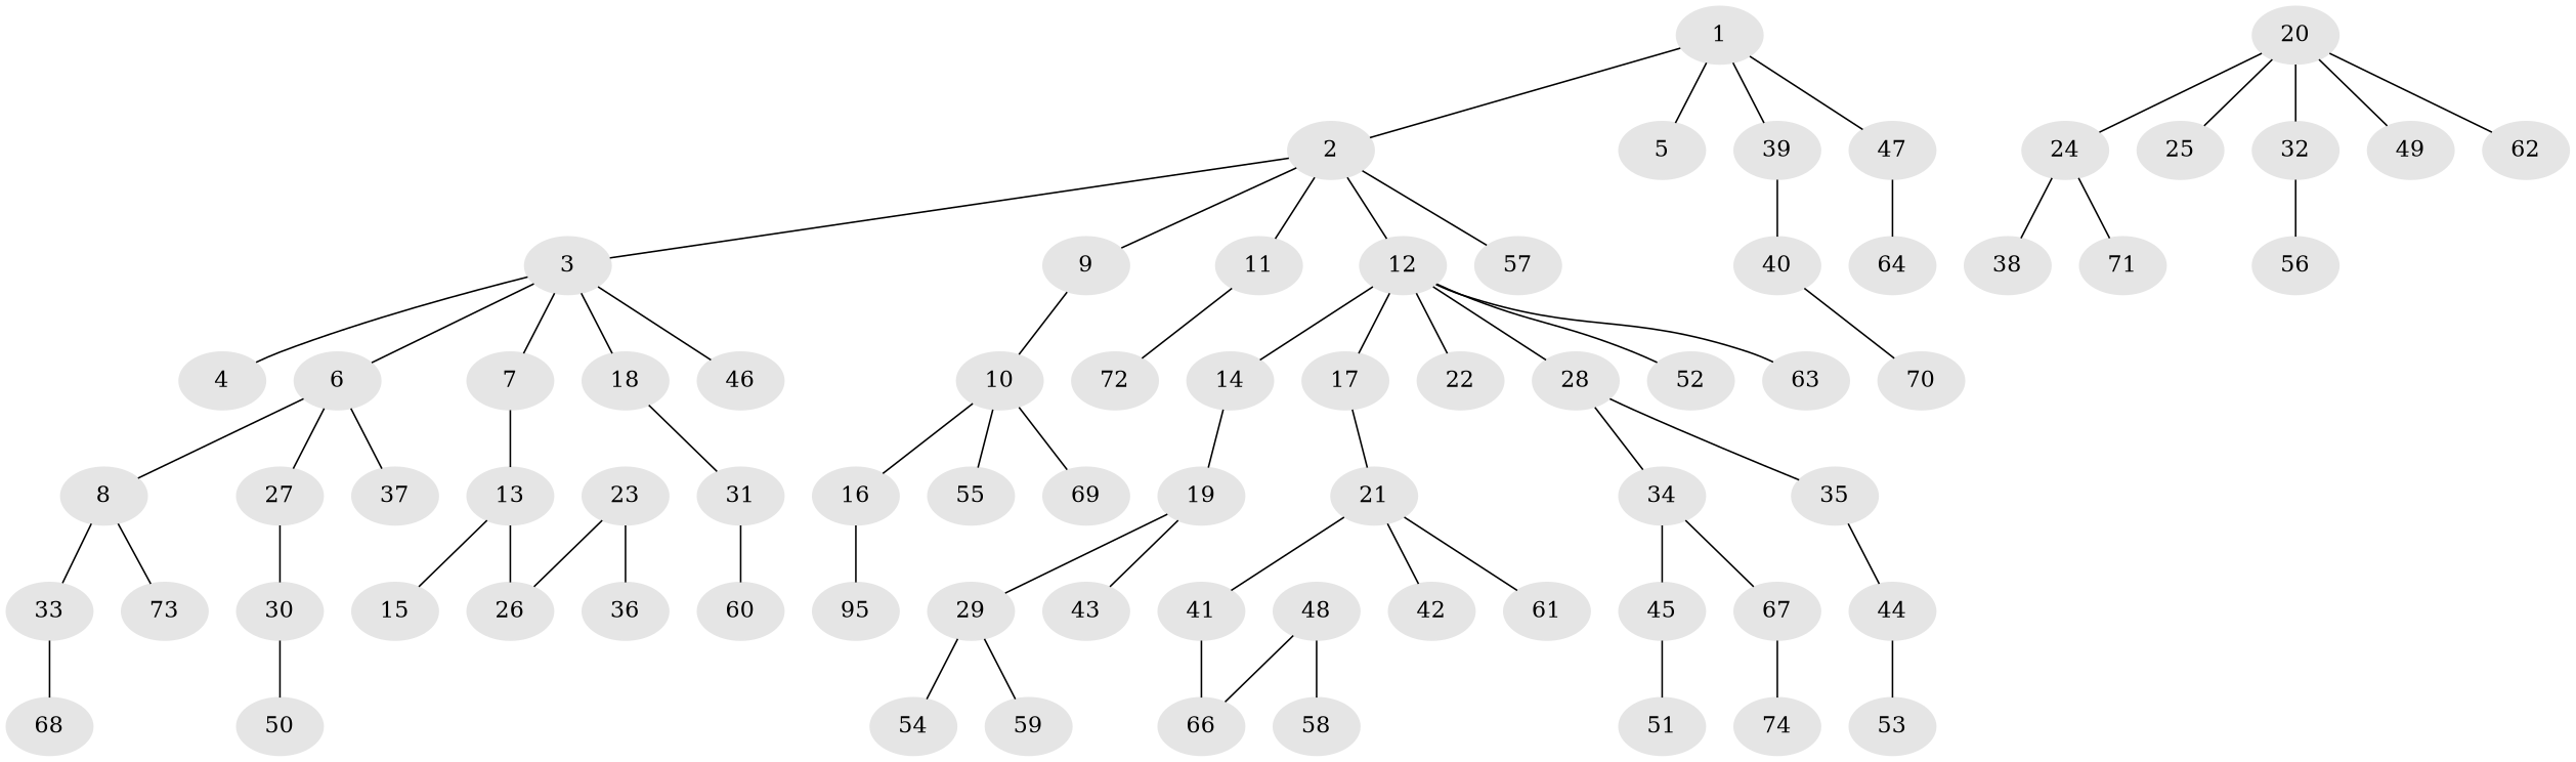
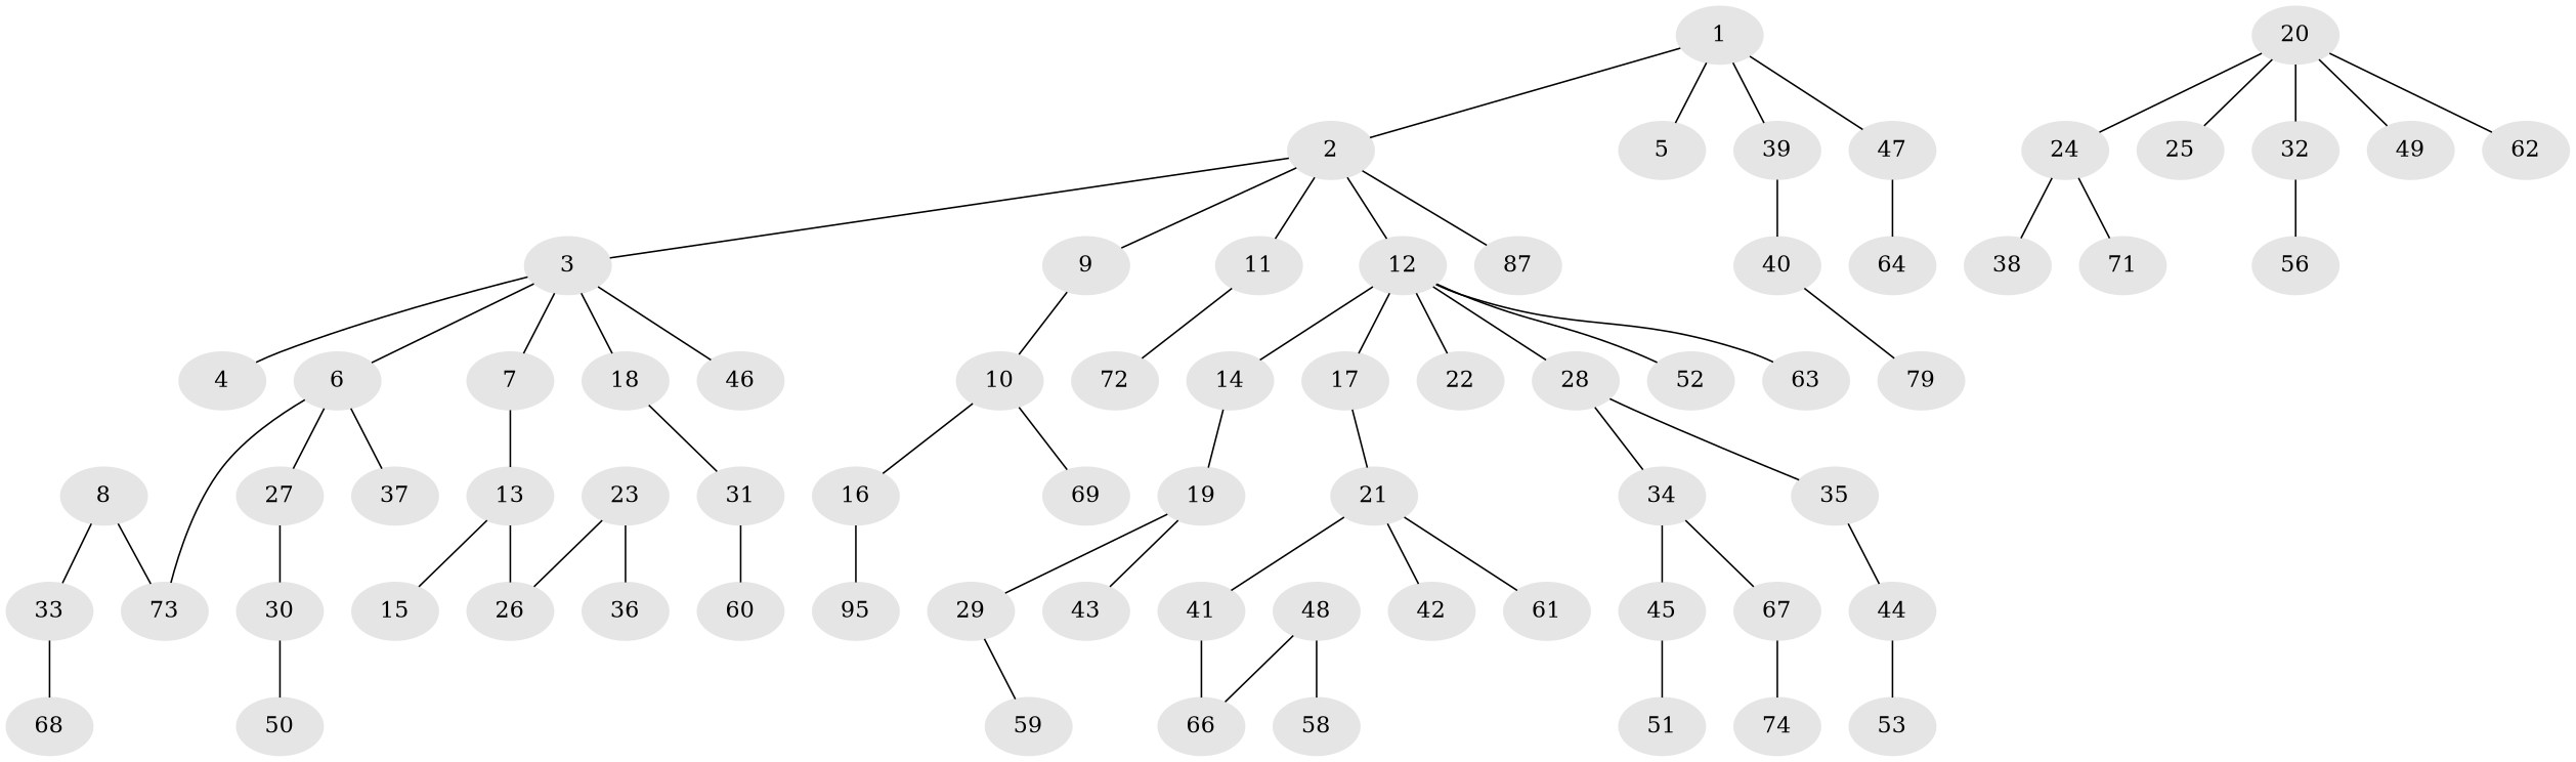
  graph {
    fontname="DejaVu Serif"
    node [color=gray90 fontname="DejaVu Serif" style=filled]
    edge [fontname="DejaVu Serif"]
    1
    2
    5
    39
    47
    3
    9
    11
    12
-   57
+   57 [label=87]
    20
    24
    25
    32
    49
    62
    40
    64
    4
    6
    7
    18
    46
    10
    72
    14
    17
    22
    28
    52
    63
    8
    27
    37
    13
    31
    33
    73
    30
    15
    26
    68
    16
-   55
    69
    n46 [label=95]
    19
    21
    34
    35
    23
    36
    29
    43
    41
    42
    61
    60
-   54
    59
    38
    71
    56
    66
    50
    45
    67
    44
    51
    74
    53
-   70
+   70 [label=79]
    48
    58
    1 -- 2
    1 -- 5
    1 -- 39
    1 -- 47
    2 -- 3
    2 -- 9
    2 -- 11
    2 -- 12
    2 -- 57
    39 -- 40
    47 -- 64
    3 -- 4
    3 -- 6
    3 -- 7
    3 -- 18
    3 -- 46
    9 -- 10
    11 -- 72
    12 -- 14
    12 -- 17
    12 -- 22
    12 -- 28
    12 -- 52
    12 -- 63
    20 -- 24
    20 -- 25
    20 -- 32
    20 -- 49
    20 -- 62
    24 -- 38
    24 -- 71
    32 -- 56
    40 -- 70
-   6 -- 8
+   6 -- 73
    6 -- 27
    6 -- 37
    7 -- 13
    18 -- 31
    10 -- 16
-   10 -- 55
    10 -- 69
    14 -- 19
    17 -- 21
    28 -- 34
    28 -- 35
    8 -- 33
    8 -- 73
    27 -- 30
    13 -- 15
    13 -- 26
    31 -- 60
    33 -- 68
    30 -- 50
    16 -- n46
    19 -- 29
    19 -- 43
    21 -- 41
    21 -- 42
    21 -- 61
    34 -- 45
    34 -- 67
    35 -- 44
    23 -- 26
    23 -- 36
-   29 -- 54
    29 -- 59
    41 -- 66
    45 -- 51
    67 -- 74
    44 -- 53
    48 -- 66
    48 -- 58
  }
